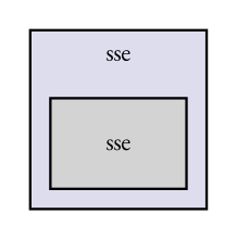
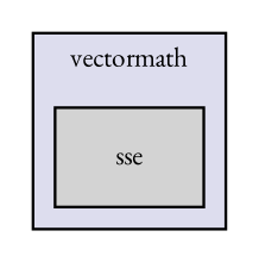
  digraph {
    compound=true
    fontname="EB Garamond"
    n1 [fillcolor=lightgrey fontname="EB Garamond" fontsize=10 label=sse pencolor=black shape=box style=filled]
    subgraph cluster_1 {
      bgcolor="#ddddee"
      fontsize=10
-     label=sse
+     label=vectormath
      pencolor=black
      n1
    }
  }
